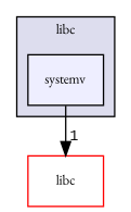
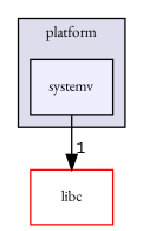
  digraph {
    compound=true
    fontname="EB Garamond"
    node [fontname="EB Garamond" fontsize=10 shape=box style=filled]
    n1 [fillcolor="#eeeeff" label=systemv pencolor=black]
    n2 [color=red fillcolor=white label=libc]
    subgraph cluster_1 {
      bgcolor="#ddddee"
      fontsize=10
-     label=libc
+     label=platform
      pencolor=black
      n1
    }
    n1 -> n2 [headlabel=1 labeldistance=1.5 labelfontname=CourierNew labelfontsize=10 fontname="EB Garamond"]
  }
